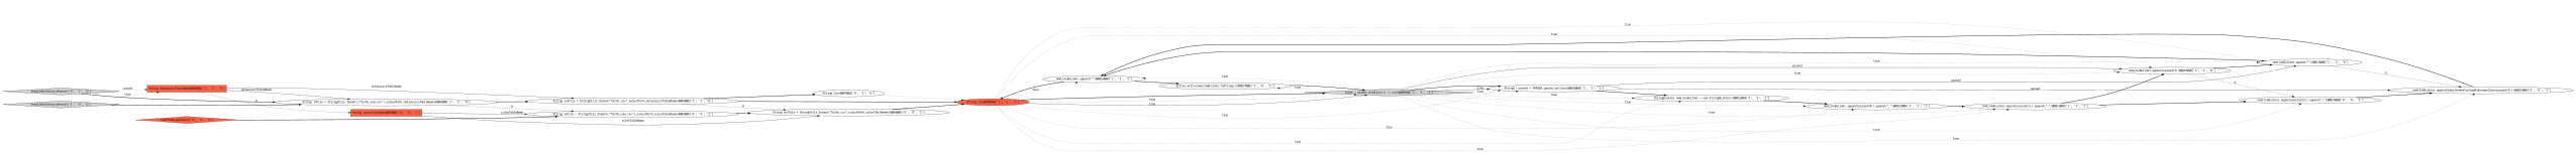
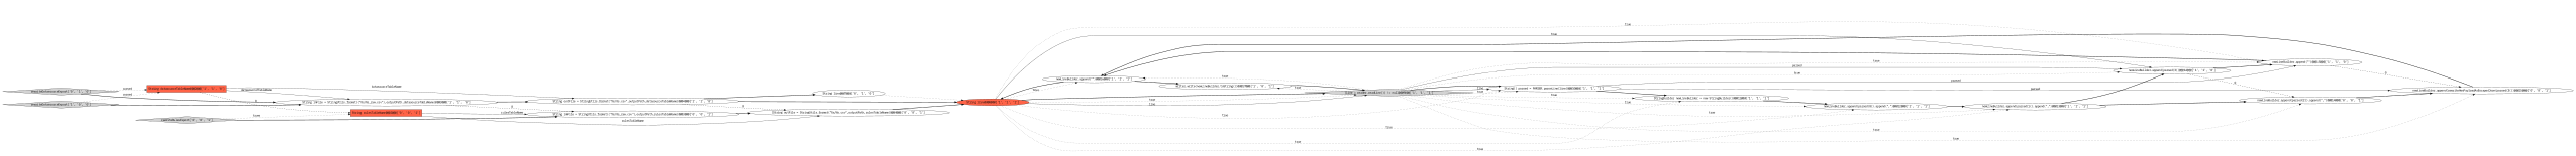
  digraph {
    fontname="IBM Plex Mono"
    rankdir=LR
    node [fillcolor=white fontname="IBM Plex Mono" shape=ellipse style=filled]
    edge [fontname="IBM Plex Mono" style=dotted]
    n1 [label="String line@@@7@@@['0', '1', '0']"]
    n2 [fillcolor=tomato label="String line@@@8@@@['1', '1', '1']"]
    n3 [label="newLineBuilder.append(\"\")@@@16@@@['1', '1', '1']"]
    n4 [label="newLineBuilder.append(parsed(3()@@@14@@@['1', '1', '0']"]
    n5 [label="newLineBuilder.append(\"\")@@@15@@@['1', '1', '0']"]
    n6 [fillcolor=lightgray label="(line = reader.readLine()) != null@@@9@@@['1', '1', '1']" shape=diamond]
    n7 [label="String(( parsed = PARSER.parseLine(line)@@@10@@@['1', '1', '1']"]
    n8 [label="StringBuilder newLineBuilder = new StringBuilder()@@@11@@@['1', '1', '1']"]
    n9 [label="newLineBuilder.append(parsed(1().append(\",\")@@@13@@@['1', '1', '1']"]
    n10 [label="newLineBuilder.append(parsed(0().append(\",\")@@@12@@@['1', '1', '1']"]
    n11 [fillcolor=lightgray label="rewriteDatasourceExport['0', '1', '0']" shape=diamond]
    n12 [fillcolor=tomato label="String datasourceTableName@@@2@@@['1', '1', '0']" shape=box]
    n13 [label="String inFile = StringUtils.format((\"%s/%s_raw.csv\"),outputPath,datasourceTableName)@@@3@@@['1', '1', '0']"]
    n14 [label="String outFile = StringUtils.format(\"%s/%s.csv\",outputPath,datasourceTableName)@@@4@@@['1', '1', '0']"]
    n15 [fillcolor=tomato label="String rulesTableName@@@2@@@['0', '0', '1']" shape=box]
    n16 [label="String inFile = StringUtils.format((\"%s/%s_raw.csv\"),outputPath,rulesTableName)@@@3@@@['0', '0', '1']"]
    n17 [fillcolor=lightgray label="rewriteDatasourceExport['1', '0', '0']" shape=diamond]
    n18 [label="newLineBuilder.append(rewriteHexPayloadAsEscapedJson(parsed(3())@@@15@@@['0', '0', '1']"]
    n19 [label="writer.write(newLineBuilder.toString())@@@17@@@['1', '0', '1']"]
    n20 [label="newLineBuilder.append(parsed(2().append(\",\")@@@14@@@['0', '0', '1']"]
    n21 [label="String outFile = StringUtils.format(\"%s/%s.csv\",outputPath,rulesTableName)@@@4@@@['0', '0', '1']"]
-   n22 [fillcolor=tomato label="rewriteRulesExport['0', '0', '1']" shape=diamond]
+   n22 [fillcolor=lightgray label="rewriteRulesExport['0', '0', '1']" shape=diamond]
    n1 -> n2
    n2 -> n3 [label=true]
-   n2 -> n4 [label=true]
+   n2 -> n4 [label=true style=solid]
    n2 -> n5 [label=true]
    n2 -> n6 [label=true]
    n2 -> n6 [label=line style=solid]
    n2 -> n6 [style=bold]
    n2 -> n7 [label=true]
    n2 -> n8 [label=true]
    n2 -> n9 [label=true]
    n2 -> n10 [label=true]
    n3 -> n2 [style=bold]
    n3 -> n19 [style=bold]
    n4 -> n5 [style=bold]
    n4 -> n20 [label=0 style=dashed]
    n5 -> n3 [style=bold]
    n5 -> n18 [label=0 style=dashed]
    n6 -> n3 [label=true]
    n6 -> n4 [label=true]
    n6 -> n4 [label=parsed style=solid]
    n6 -> n5 [label=true]
    n6 -> n7 [label=line style=solid]
    n6 -> n7 [label=true]
    n6 -> n7 [style=bold]
    n6 -> n8 [label=true]
    n6 -> n9 [label=true]
    n6 -> n10 [label=true]
    n6 -> n18 [label=true]
    n6 -> n19 [label=true]
    n6 -> n20 [label=true]
    n7 -> n5 [label=parsed style=solid]
    n7 -> n8 [style=bold]
    n7 -> n18 [label=parsed style=solid]
    n8 -> n10 [style=bold]
    n9 -> n4 [style=bold]
    n9 -> n20 [style=bold]
    n10 -> n9 [style=bold]
    n11 -> n12 [label=parsed]
    n11 -> n13 [style=bold]
    n12 -> n13 [label=datasourceTableName style=solid]
    n12 -> n14 [label=datasourceTableName style=solid]
    n12 -> n15 [label=0 style=dashed]
    n13 -> n14 [style=bold]
    n13 -> n16 [label=0 style=dashed]
    n14 -> n1 [style=bold]
    n14 -> n2 [style=bold]
    n14 -> n21 [label=0 style=dashed]
    n15 -> n16 [label=rulesTableName style=solid]
    n15 -> n21 [label=rulesTableName style=solid]
    n16 -> n21 [style=bold]
-   n17 -> n12 [label=true]
+   n17 -> n12 [label=parsed]
    n17 -> n13 [style=bold]
    n18 -> n3 [style=bold]
    n19 -> n6 [style=bold]
    n20 -> n18 [style=bold]
    n21 -> n2 [style=bold]
+   n22 -> n15 [label=true]
    n22 -> n16 [style=bold]
  }
